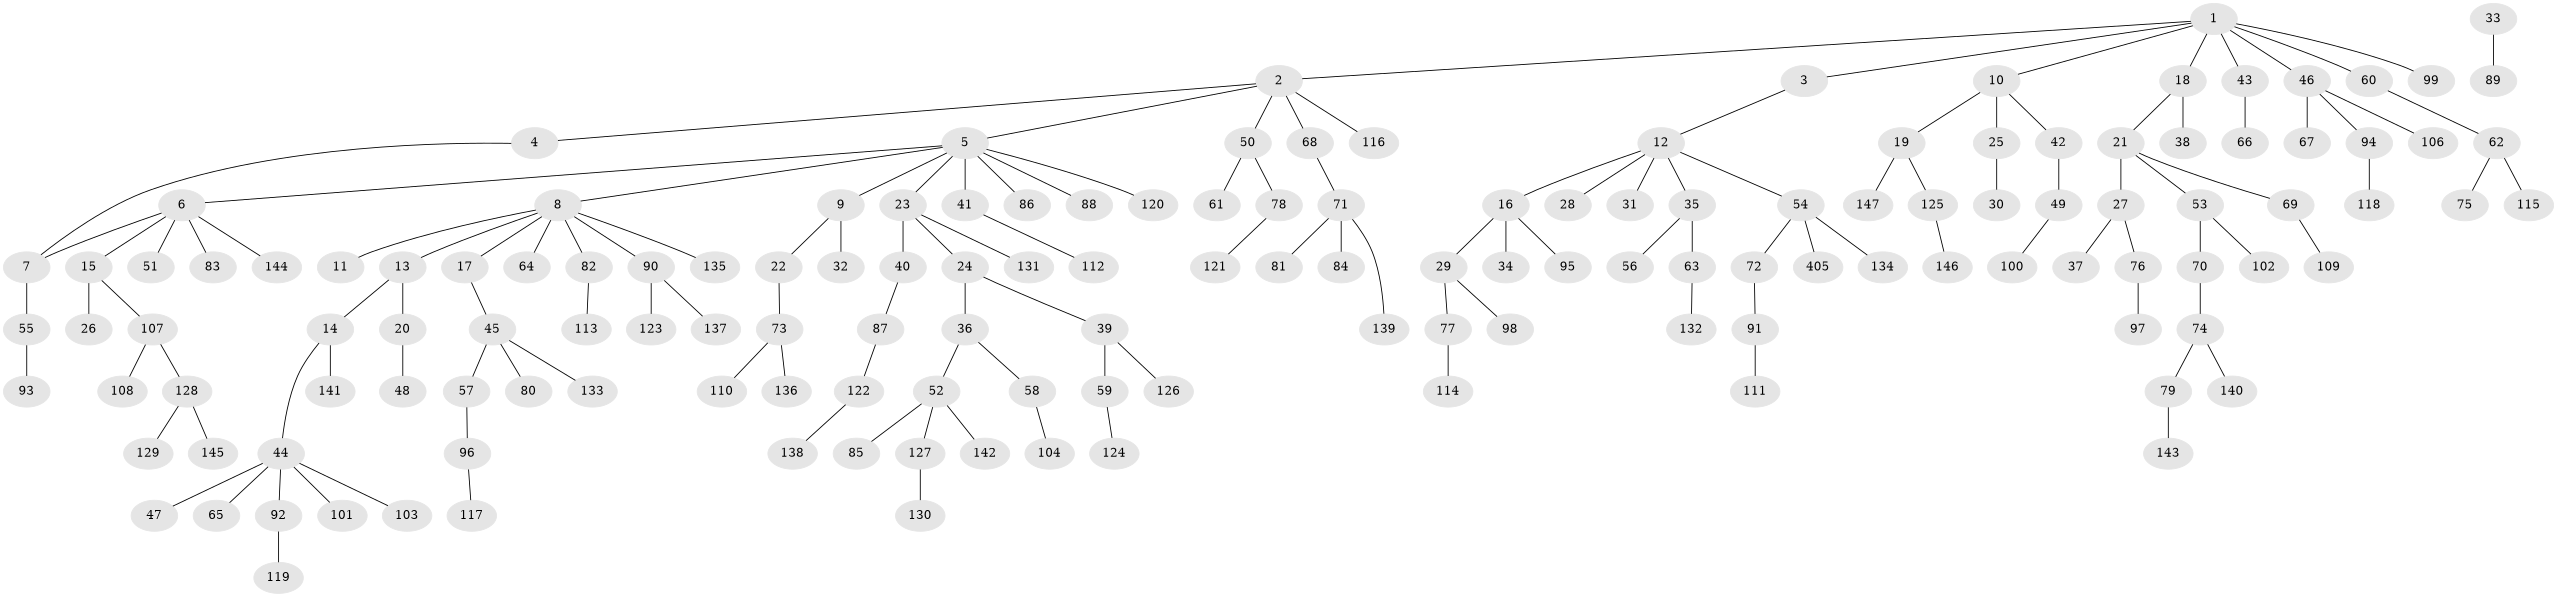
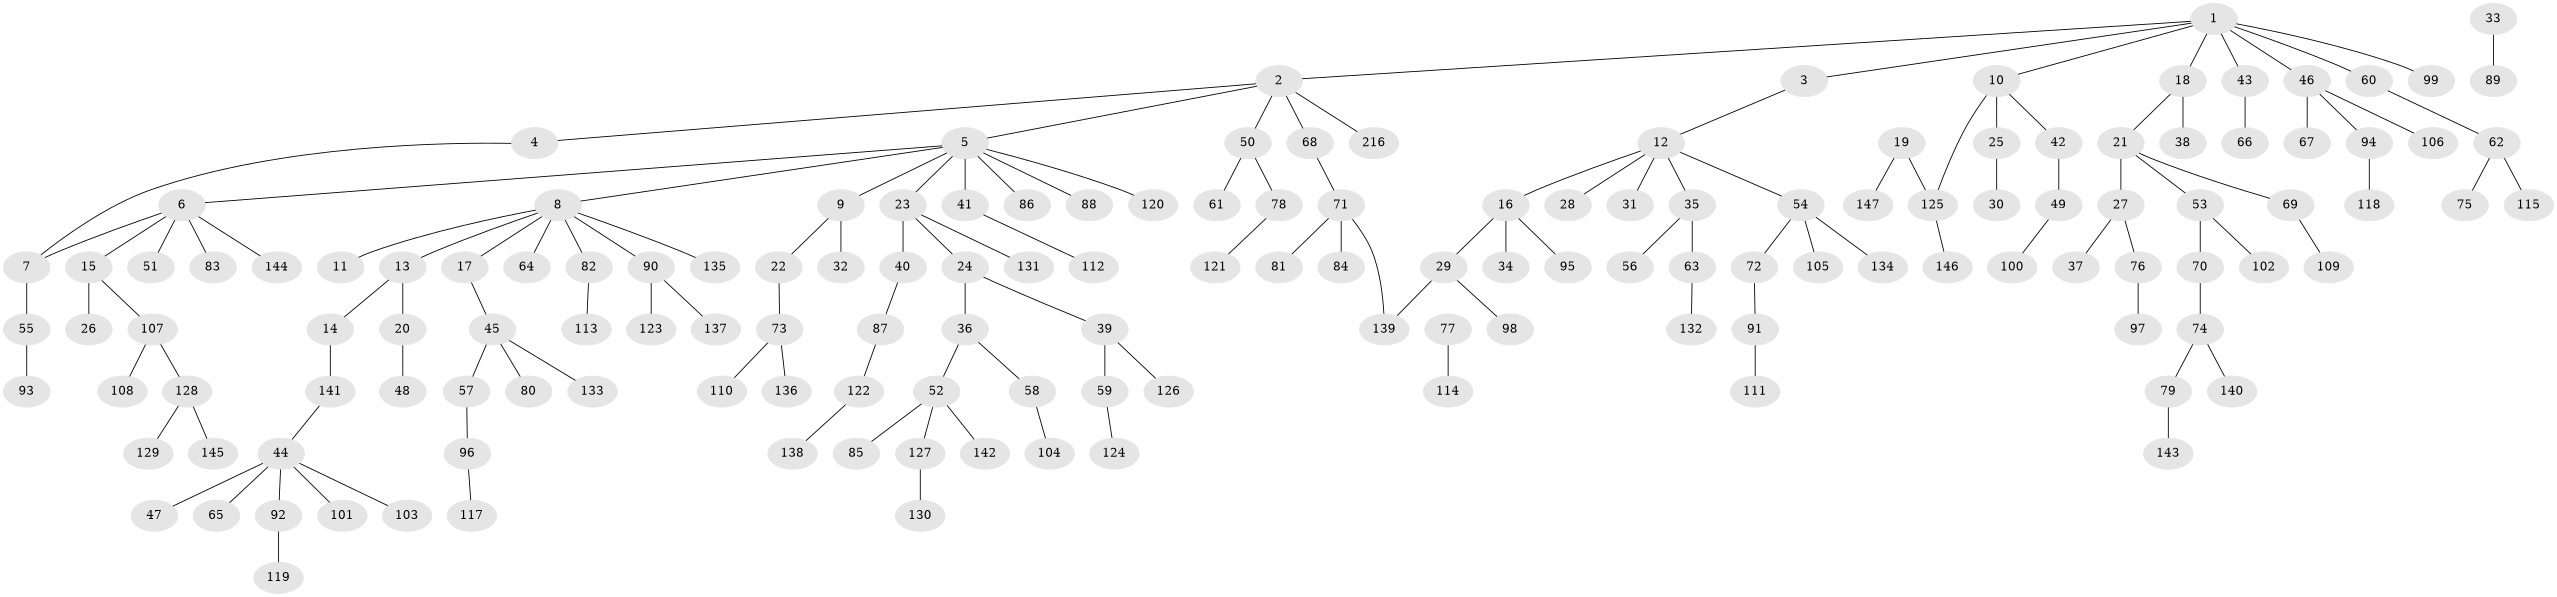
  graph {
    node [color=gray90 style=filled]
    1
    2
    3
    10
    18
    43
    46
    60
    99
    4
    5
    50
    68
-   116
+   116 [label=216]
    12
    19
    25
    42
    21
    38
    66
    67
    94
    106
    62
    7
    6
    8
    9
    23
    41
    86
    88
    120
    61
    78
    71
    16
    28
    31
    35
    54
    33
    89
    15
    51
    83
    144
    11
    13
    17
    64
    82
    90
    135
    22
    32
    40
    24
    131
    112
    55
    26
    107
    93
    14
    20
    45
    113
    123
    137
    73
    87
    125
    147
    30
    49
    29
    34
    95
    56
    63
    72
-   105 [label=405]
+   105
    134
    44
    141
    48
    47
    65
    92
    101
    103
    108
    128
    77
    98
    57
    80
    133
    27
    53
    69
    146
    37
    76
    70
    102
    109
    110
    136
    36
    39
    52
    58
    59
    126
    97
    114
    132
    85
    127
    142
    104
    124
    122
    100
    119
    96
    118
    121
    130
    74
    91
    117
    75
    115
    81
    84
    139
    79
    140
    111
    143
    138
    129
    145
    1 -- 2
    1 -- 3
    1 -- 10
    1 -- 18
    1 -- 43
    1 -- 46
    1 -- 60
    1 -- 99
    2 -- 4
    2 -- 5
    2 -- 50
    2 -- 68
    2 -- 116
    3 -- 12
-   10 -- 19
+   10 -- 125
    10 -- 25
    10 -- 42
    18 -- 21
    18 -- 38
    43 -- 66
    46 -- 67
    46 -- 94
    46 -- 106
    60 -- 62
    4 -- 7
    5 -- 6
    5 -- 8
    5 -- 9
    5 -- 23
    5 -- 41
    5 -- 86
    5 -- 88
    5 -- 120
    50 -- 61
    50 -- 78
    68 -- 71
    12 -- 16
    12 -- 28
    12 -- 31
    12 -- 35
    12 -- 54
    19 -- 125
    19 -- 147
    25 -- 30
    42 -- 49
    21 -- 27
    21 -- 53
    21 -- 69
    94 -- 118
    62 -- 75
    62 -- 115
    7 -- 55
    6 -- 7
    6 -- 15
    6 -- 51
    6 -- 83
    6 -- 144
    8 -- 11
    8 -- 13
    8 -- 17
    8 -- 64
    8 -- 82
    8 -- 90
    8 -- 135
    9 -- 22
    9 -- 32
    23 -- 40
    23 -- 24
    23 -- 131
    41 -- 112
    78 -- 121
    71 -- 81
    71 -- 84
    71 -- 139
    16 -- 29
    16 -- 34
    16 -- 95
    35 -- 56
    35 -- 63
    54 -- 72
    54 -- 105
    54 -- 134
    33 -- 89
    15 -- 26
    15 -- 107
    13 -- 14
    13 -- 20
    17 -- 45
    82 -- 113
    90 -- 123
    90 -- 137
    22 -- 73
    40 -- 87
    24 -- 36
    24 -- 39
    55 -- 93
    107 -- 108
    107 -- 128
-   14 -- 44
+   141 -- 44
    14 -- 141
    20 -- 48
    45 -- 57
    45 -- 80
    45 -- 133
    73 -- 110
    73 -- 136
    87 -- 122
    125 -- 146
    49 -- 100
-   29 -- 77
+   29 -- 139
    29 -- 98
    63 -- 132
    72 -- 91
    44 -- 47
    44 -- 65
    44 -- 92
    44 -- 101
    44 -- 103
    92 -- 119
    128 -- 129
    128 -- 145
    77 -- 114
    57 -- 96
    27 -- 37
    27 -- 76
    53 -- 70
    53 -- 102
    69 -- 109
    76 -- 97
    70 -- 74
    36 -- 52
    36 -- 58
    39 -- 59
    39 -- 126
    52 -- 85
    52 -- 127
    52 -- 142
    58 -- 104
    59 -- 124
    127 -- 130
    122 -- 138
    96 -- 117
    74 -- 79
    74 -- 140
    91 -- 111
    79 -- 143
  }
